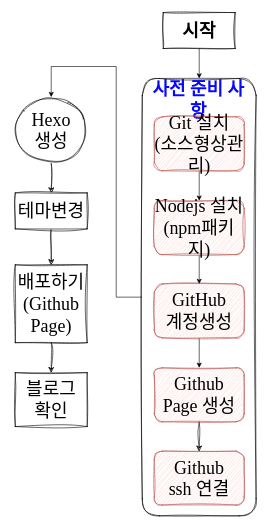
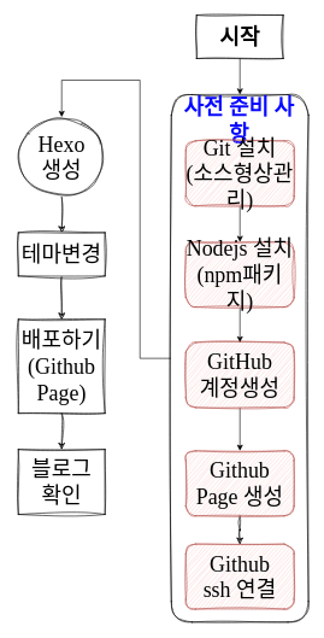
  <mxCell id="0" />
  <mxCell id="1" parent="0" />
  <mxCell id="2" style="edgeStyle=orthogonalEdgeStyle;rounded=0;orthogonalLoop=1;jettySize=auto;html=1;exitX=0;exitY=0.5;exitDx=0;exitDy=0;entryX=0.5;entryY=0;entryDx=0;entryDy=0;" edge="1" parent="1" source="3" target="7"><mxGeometry relative="1" as="geometry" /></mxCell>
  <mxCell id="3" value="" style="rounded=1;whiteSpace=wrap;html=1;sketch=1;hachureGap=4;jiggle=2;fontFamily=Nanum Pen Script;fontSource=https%3A%2F%2Ffonts.googleapis.com%2Fcss%3Ffamily%3DNanum%2BPen%2BScript;fontSize=30;" parent="1" vertex="1"><mxGeometry x="237" y="130" width="190" height="730" as="geometry" /></mxCell>
  <mxCell id="4" style="edgeStyle=orthogonalEdgeStyle;rounded=0;orthogonalLoop=1;jettySize=auto;html=1;exitX=0.5;exitY=1;exitDx=0;exitDy=0;entryX=0.5;entryY=0;entryDx=0;entryDy=0;" edge="1" parent="1" source="5" target="3"><mxGeometry relative="1" as="geometry" /></mxCell>
  <mxCell id="5" value="시작" style="rounded=0;whiteSpace=wrap;html=1;sketch=1;hachureGap=4;jiggle=2;fontFamily=Nanum Pen Script;fontSource=https%3A%2F%2Ffonts.googleapis.com%2Fcss%3Ffamily%3DNanum%2BPen%2BScript;fontSize=30;fontStyle=1" parent="1" vertex="1"><mxGeometry x="272" y="20" width="120" height="60" as="geometry" /></mxCell>
  <mxCell id="6" style="edgeStyle=orthogonalEdgeStyle;rounded=0;sketch=1;hachureGap=4;jiggle=2;orthogonalLoop=1;jettySize=auto;html=1;exitX=0.5;exitY=1;exitDx=0;exitDy=0;fontFamily=Nanum Pen Script;fontSource=https%3A%2F%2Ffonts.googleapis.com%2Fcss%3Ffamily%3DNanum%2BPen%2BScript;fontSize=30;" parent="1" source="7" target="9" edge="1"><mxGeometry relative="1" as="geometry" /></mxCell>
  <mxCell id="7" value="Hexo&lt;br style=&quot;font-size: 30px;&quot;&gt;생성" style="ellipse;whiteSpace=wrap;html=1;sketch=1;hachureGap=4;jiggle=2;fontFamily=Nanum Pen Script;fontSource=https%3A%2F%2Ffonts.googleapis.com%2Fcss%3Ffamily%3DNanum%2BPen%2BScript;fontSize=30;" parent="1" vertex="1"><mxGeometry x="20" y="161" width="130" height="110" as="geometry" /></mxCell>
  <mxCell id="8" style="edgeStyle=orthogonalEdgeStyle;rounded=0;sketch=1;hachureGap=4;jiggle=2;orthogonalLoop=1;jettySize=auto;html=1;exitX=0.5;exitY=1;exitDx=0;exitDy=0;fontFamily=Nanum Pen Script;fontSource=https%3A%2F%2Ffonts.googleapis.com%2Fcss%3Ffamily%3DNanum%2BPen%2BScript;fontSize=30;" parent="1" source="9" target="11" edge="1"><mxGeometry relative="1" as="geometry" /></mxCell>
  <mxCell id="9" value="테마변경" style="rounded=0;whiteSpace=wrap;html=1;sketch=1;hachureGap=4;jiggle=2;fontFamily=Nanum Pen Script;fontSource=https%3A%2F%2Ffonts.googleapis.com%2Fcss%3Ffamily%3DNanum%2BPen%2BScript;fontSize=30;fontStyle=0" parent="1" vertex="1"><mxGeometry x="25" y="321" width="120" height="60" as="geometry" /></mxCell>
  <mxCell id="10" style="edgeStyle=orthogonalEdgeStyle;rounded=0;sketch=1;hachureGap=4;jiggle=2;orthogonalLoop=1;jettySize=auto;html=1;exitX=0.5;exitY=1;exitDx=0;exitDy=0;fontFamily=Nanum Pen Script;fontSource=https%3A%2F%2Ffonts.googleapis.com%2Fcss%3Ffamily%3DNanum%2BPen%2BScript;fontSize=30;" parent="1" source="11" target="12" edge="1"><mxGeometry relative="1" as="geometry" /></mxCell>
  <mxCell id="11" value="배포하기&lt;br&gt;(Github&lt;br&gt;Page)" style="rounded=0;whiteSpace=wrap;html=1;sketch=1;hachureGap=4;jiggle=2;fontFamily=Nanum Pen Script;fontSource=https%3A%2F%2Ffonts.googleapis.com%2Fcss%3Ffamily%3DNanum%2BPen%2BScript;fontSize=30;fontStyle=0" parent="1" vertex="1"><mxGeometry x="25" y="441" width="120" height="130" as="geometry" /></mxCell>
  <mxCell id="12" value="블로그&lt;br&gt;확인" style="rounded=0;whiteSpace=wrap;html=1;sketch=1;hachureGap=4;jiggle=2;fontFamily=Nanum Pen Script;fontSource=https%3A%2F%2Ffonts.googleapis.com%2Fcss%3Ffamily%3DNanum%2BPen%2BScript;fontSize=30;fontStyle=0" parent="1" vertex="1"><mxGeometry x="25" y="621" width="120" height="90" as="geometry" /></mxCell>
  <mxCell id="13" style="edgeStyle=orthogonalEdgeStyle;rounded=0;orthogonalLoop=1;jettySize=auto;html=1;exitX=0.5;exitY=1;exitDx=0;exitDy=0;entryX=0.5;entryY=0;entryDx=0;entryDy=0;" edge="1" parent="1" source="14" target="16"><mxGeometry relative="1" as="geometry" /></mxCell>
  <mxCell id="14" value="GitHub&lt;br&gt;계정생성" style="rounded=1;whiteSpace=wrap;html=1;sketch=1;hachureGap=4;jiggle=2;fontFamily=Nanum Pen Script;fontSource=https%3A%2F%2Ffonts.googleapis.com%2Fcss%3Ffamily%3DNanum%2BPen%2BScript;fontSize=30;fillColor=#f8cecc;strokeColor=#b85450;" parent="1" vertex="1"><mxGeometry x="257" y="473" width="150" height="90" as="geometry" /></mxCell>
  <mxCell id="15" style="edgeStyle=orthogonalEdgeStyle;rounded=0;sketch=1;hachureGap=4;jiggle=2;orthogonalLoop=1;jettySize=auto;html=1;exitX=0.5;exitY=1;exitDx=0;exitDy=0;fontFamily=Nanum Pen Script;fontSource=https%3A%2F%2Ffonts.googleapis.com%2Fcss%3Ffamily%3DNanum%2BPen%2BScript;fontSize=30;" parent="1" source="16" target="17" edge="1"><mxGeometry relative="1" as="geometry" /></mxCell>
- <mxCell id="16" value="Github&lt;br&gt;Page&amp;nbsp;생성" style="rounded=1;whiteSpace=wrap;html=1;sketch=1;hachureGap=4;jiggle=2;fontFamily=Nanum Pen Script;fontSource=https%3A%2F%2Ffonts.googleapis.com%2Fcss%3Ffamily%3DNanum%2BPen%2BScript;fontSize=30;fillColor=#f8cecc;strokeColor=#b85450;" parent="1" vertex="1"><mxGeometry x="257" y="613" width="150" height="90" as="geometry" /></mxCell>
+ <mxCell id="16" value="Github&lt;br&gt;Page&amp;nbsp;생성" style="rounded=1;whiteSpace=wrap;html=1;sketch=1;hachureGap=4;jiggle=2;fontFamily=Nanum Pen Script;fontSource=https%3A%2F%2Ffonts.googleapis.com%2Fcss%3Ffamily%3DNanum%2BPen%2BScript;fontSize=30;fillColor=#f8cecc;strokeColor=#b85450;" parent="1" vertex="1"><mxGeometry x="257" y="623" width="150" height="90" as="geometry" /></mxCell>
  <mxCell id="17" value="Github&lt;br&gt;ssh 연결" style="rounded=1;whiteSpace=wrap;html=1;sketch=1;hachureGap=4;jiggle=2;fontFamily=Nanum Pen Script;fontSource=https%3A%2F%2Ffonts.googleapis.com%2Fcss%3Ffamily%3DNanum%2BPen%2BScript;fontSize=30;fillColor=#f8cecc;strokeColor=#b85450;" parent="1" vertex="1"><mxGeometry x="257" y="752" width="150" height="90" as="geometry" /></mxCell>
  <mxCell id="18" value="사전 준비 사항" style="text;html=1;strokeColor=none;fillColor=none;align=center;verticalAlign=middle;whiteSpace=wrap;rounded=0;sketch=1;hachureGap=4;jiggle=2;fontFamily=Nanum Pen Script;fontSource=https%3A%2F%2Ffonts.googleapis.com%2Fcss%3Ffamily%3DNanum%2BPen%2BScript;fontSize=30;fontStyle=1;fontColor=#0808FF;" parent="1" vertex="1"><mxGeometry x="246" y="150" width="170" height="30" as="geometry" /></mxCell>
  <mxCell id="19" style="edgeStyle=orthogonalEdgeStyle;rounded=0;orthogonalLoop=1;jettySize=auto;html=1;exitX=0.5;exitY=1;exitDx=0;exitDy=0;" edge="1" parent="1" source="20" target="22"><mxGeometry relative="1" as="geometry" /></mxCell>
  <mxCell id="20" value="Git 설치&lt;br&gt;(소스형상관리)" style="rounded=1;whiteSpace=wrap;html=1;sketch=1;hachureGap=4;jiggle=2;fontFamily=Nanum Pen Script;fontSource=https%3A%2F%2Ffonts.googleapis.com%2Fcss%3Ffamily%3DNanum%2BPen%2BScript;fontSize=30;fillColor=#f8cecc;strokeColor=#b85450;" vertex="1" parent="1"><mxGeometry x="257" y="194" width="150" height="90" as="geometry" /></mxCell>
  <mxCell id="21" style="edgeStyle=orthogonalEdgeStyle;rounded=0;orthogonalLoop=1;jettySize=auto;html=1;exitX=0.5;exitY=1;exitDx=0;exitDy=0;" edge="1" parent="1" source="22" target="14"><mxGeometry relative="1" as="geometry" /></mxCell>
  <mxCell id="22" value="Nodejs 설치&lt;br&gt;(npm패키지)" style="rounded=1;whiteSpace=wrap;html=1;sketch=1;hachureGap=4;jiggle=2;fontFamily=Nanum Pen Script;fontSource=https%3A%2F%2Ffonts.googleapis.com%2Fcss%3Ffamily%3DNanum%2BPen%2BScript;fontSize=30;fillColor=#f8cecc;strokeColor=#b85450;" vertex="1" parent="1"><mxGeometry x="257" y="334" width="150" height="90" as="geometry" /></mxCell>
